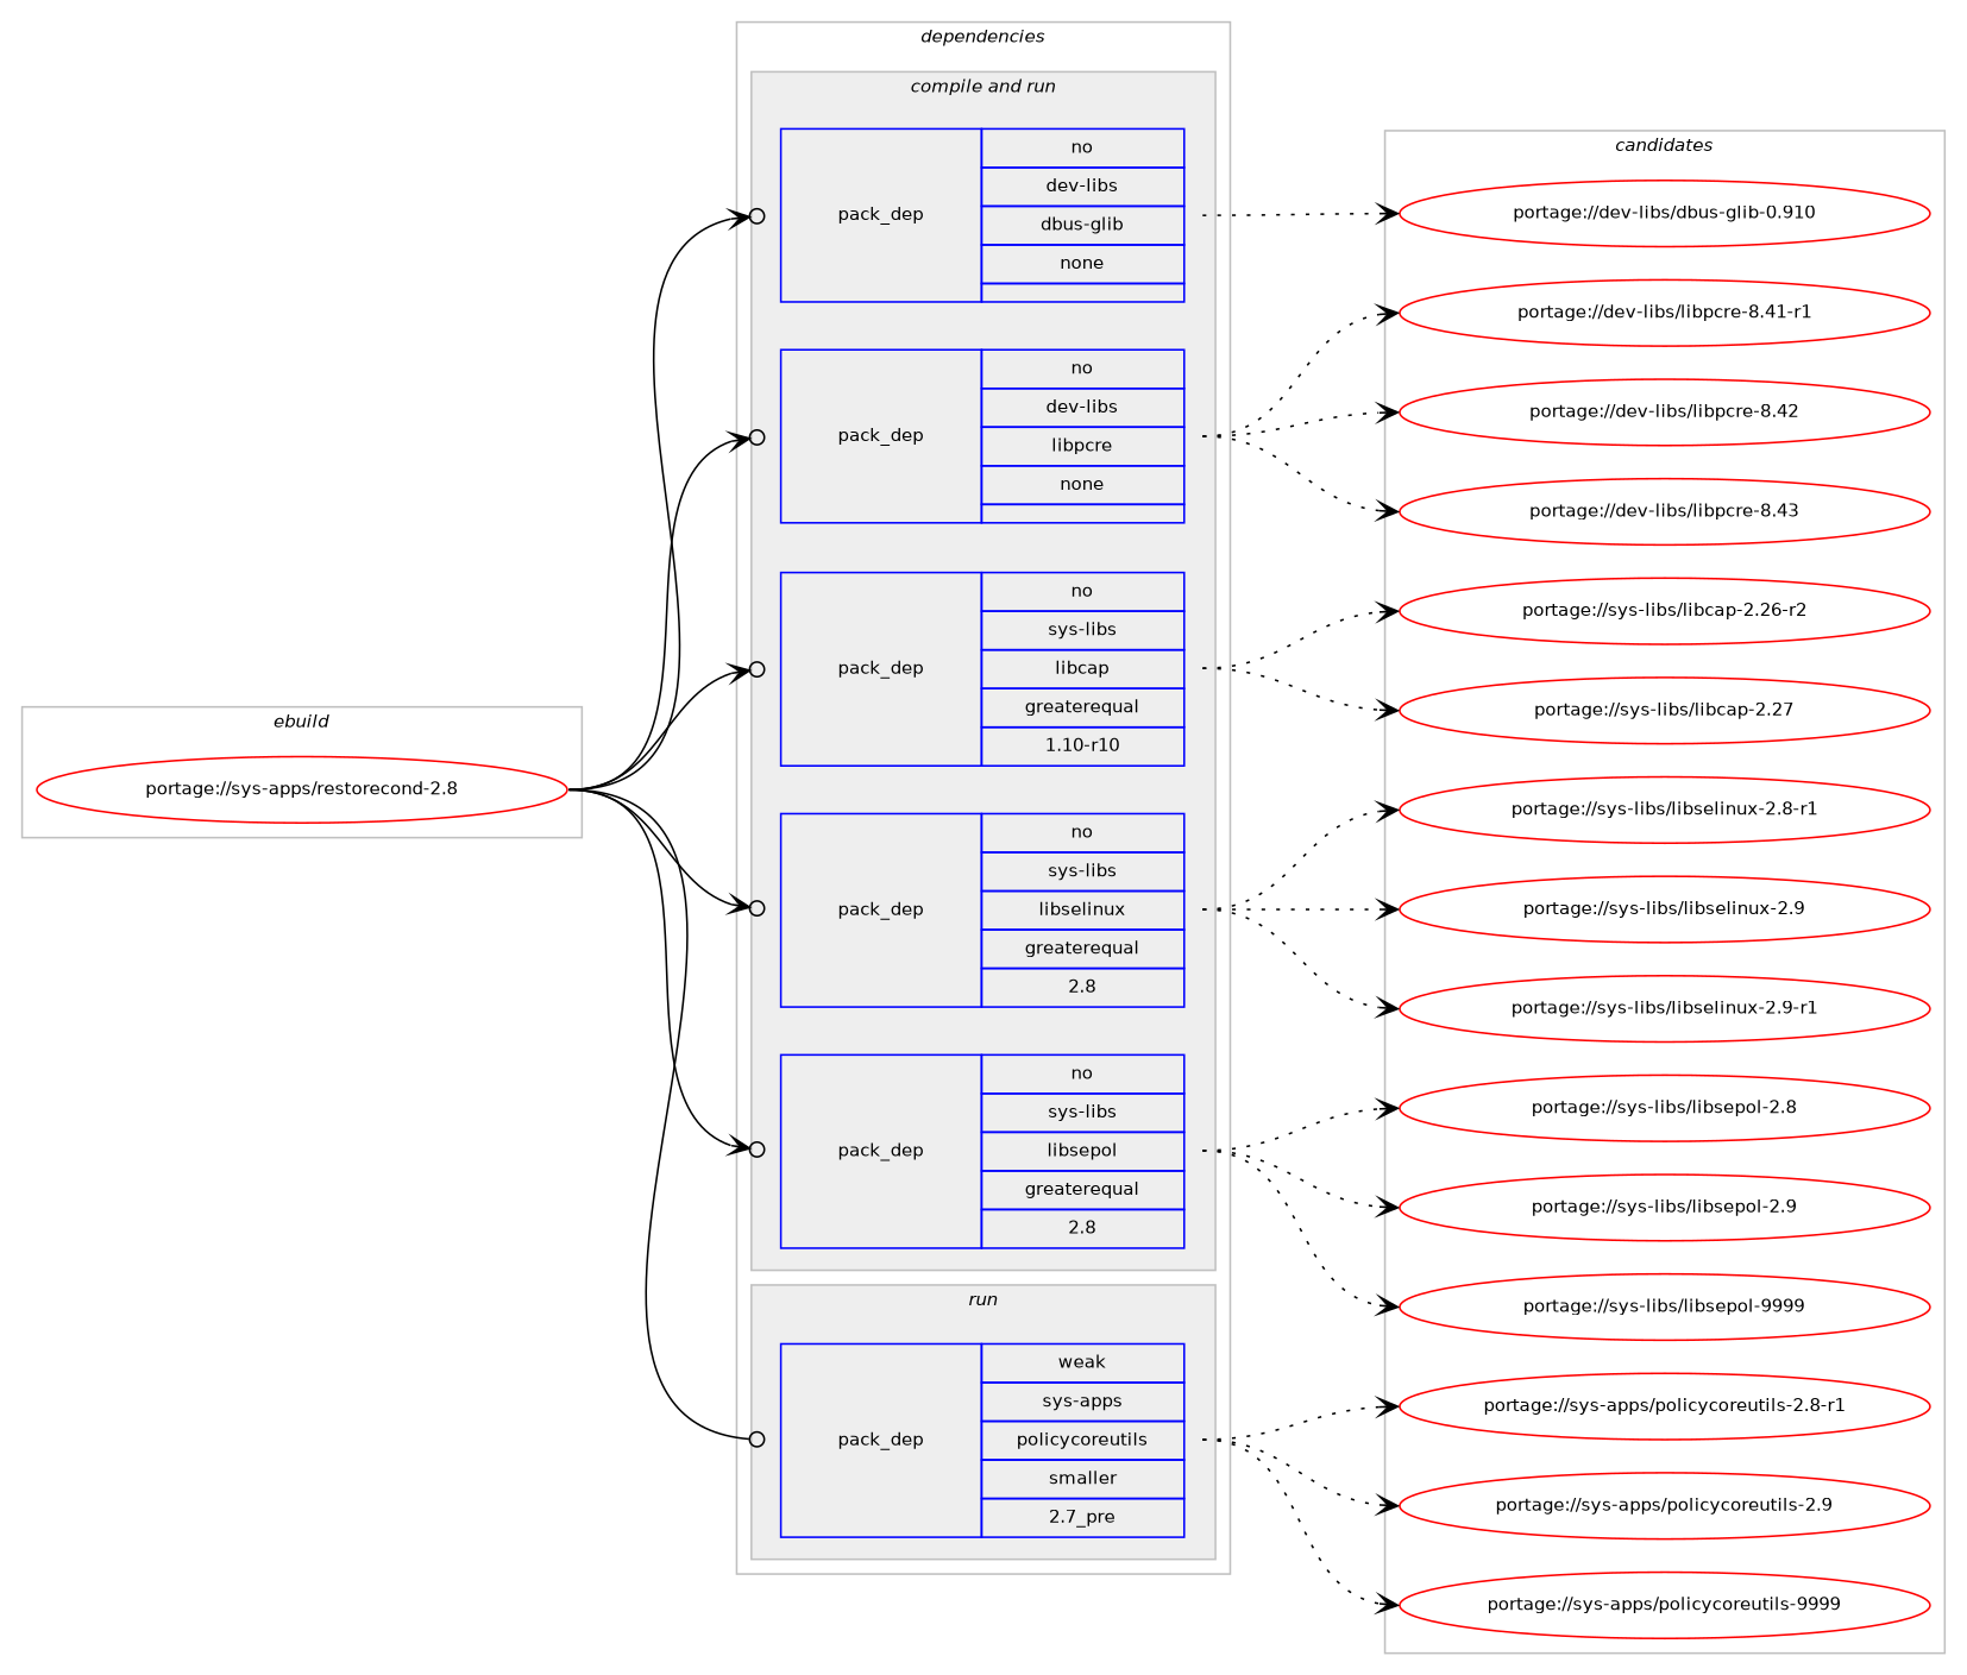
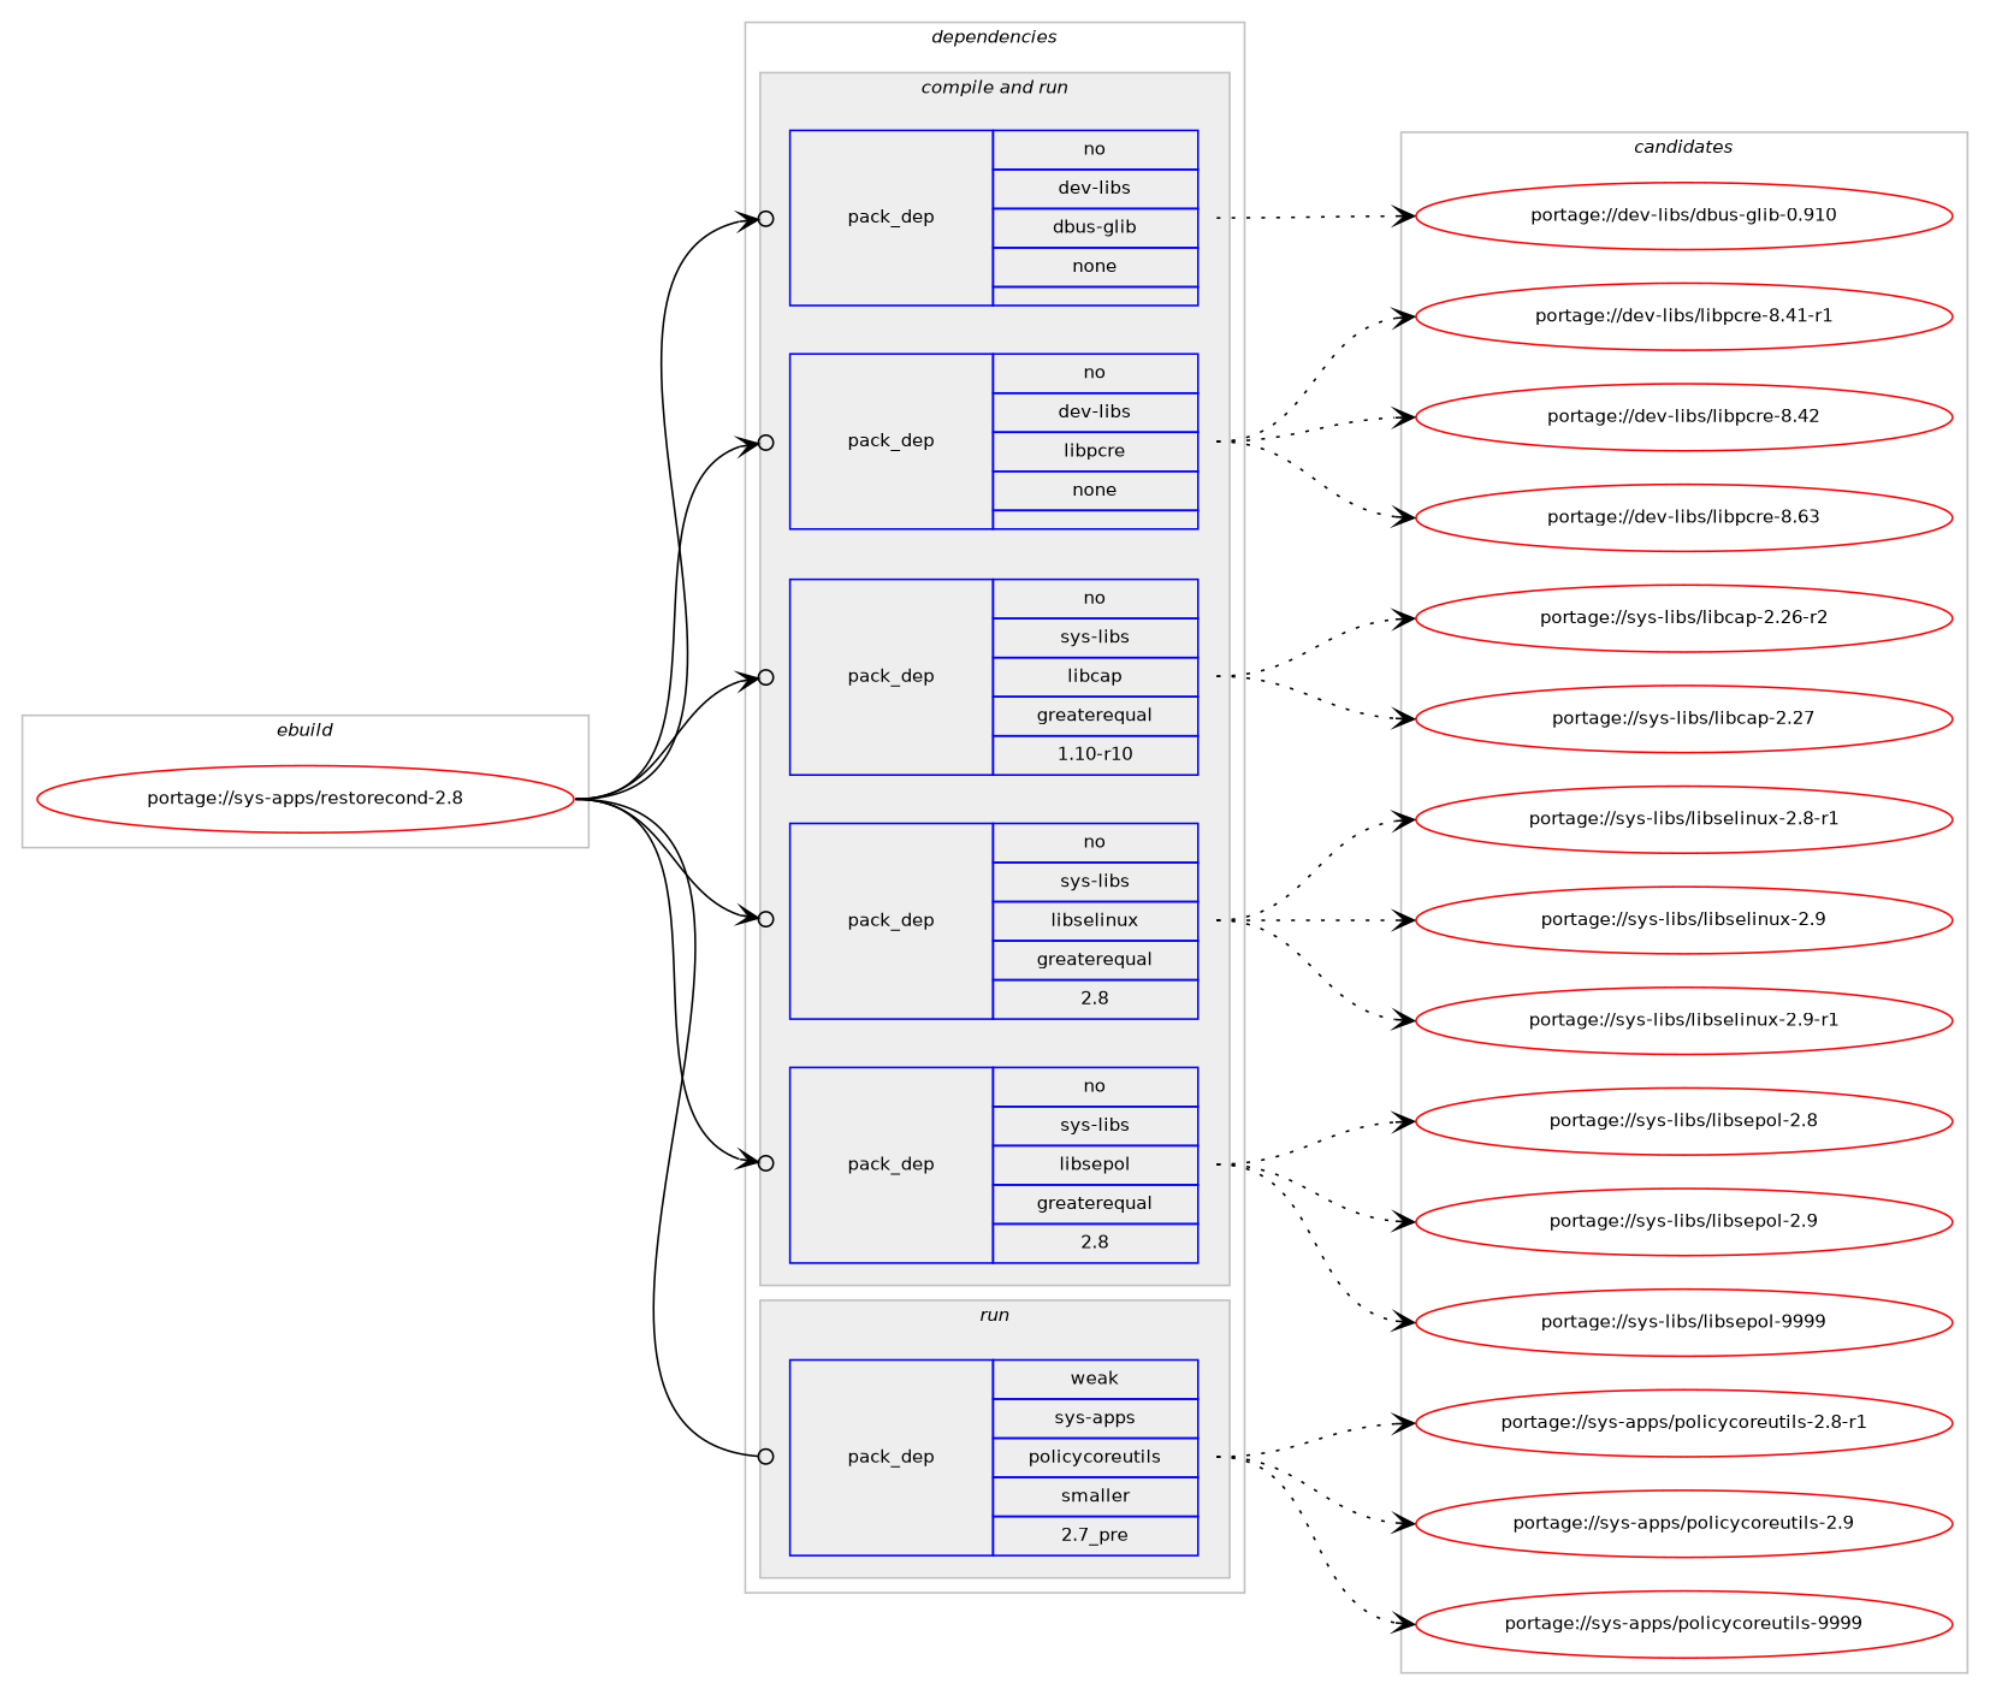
  digraph {
    compound=true
    concentrate=true
    fontname=Helvetica
    fontsize=10
    newrank=true
    rankdir=LR
    ranksep=1.5
    node [color=red fontname=Helvetica fontsize=10]
    edge [arrowhead=vee headport=w style=dotted tailport=e weight=100]
    n1 [label="portage://sys-apps/restorecond-2.8" width=4]
    n2 [color=blue label=<<TABLE BORDER="0" CELLBORDER="1" CELLSPACING="0" CELLPADDING="4" WIDTH="220"><TR><TD ROWSPAN="6" CELLPADDING="30">pack_dep</TD></TR><TR><TD WIDTH="110">no</TD></TR><TR><TD>dev-libs</TD></TR><TR><TD>dbus-glib</TD></TR><TR><TD>none</TD></TR><TR><TD></TD></TR></TABLE>> shape=none]
    n3 [color=blue label=<<TABLE BORDER="0" CELLBORDER="1" CELLSPACING="0" CELLPADDING="4" WIDTH="220"><TR><TD ROWSPAN="6" CELLPADDING="30">pack_dep</TD></TR><TR><TD WIDTH="110">no</TD></TR><TR><TD>dev-libs</TD></TR><TR><TD>libpcre</TD></TR><TR><TD>none</TD></TR><TR><TD></TD></TR></TABLE>> shape=none]
    n4 [color=blue label=<<TABLE BORDER="0" CELLBORDER="1" CELLSPACING="0" CELLPADDING="4" WIDTH="220"><TR><TD ROWSPAN="6" CELLPADDING="30">pack_dep</TD></TR><TR><TD WIDTH="110">no</TD></TR><TR><TD>sys-libs</TD></TR><TR><TD>libcap</TD></TR><TR><TD>greaterequal</TD></TR><TR><TD>1.10-r10</TD></TR></TABLE>> shape=none]
    n5 [color=blue label=<<TABLE BORDER="0" CELLBORDER="1" CELLSPACING="0" CELLPADDING="4" WIDTH="220"><TR><TD ROWSPAN="6" CELLPADDING="30">pack_dep</TD></TR><TR><TD WIDTH="110">no</TD></TR><TR><TD>sys-libs</TD></TR><TR><TD>libselinux</TD></TR><TR><TD>greaterequal</TD></TR><TR><TD>2.8</TD></TR></TABLE>> shape=none]
    n6 [color=blue label=<<TABLE BORDER="0" CELLBORDER="1" CELLSPACING="0" CELLPADDING="4" WIDTH="220"><TR><TD ROWSPAN="6" CELLPADDING="30">pack_dep</TD></TR><TR><TD WIDTH="110">no</TD></TR><TR><TD>sys-libs</TD></TR><TR><TD>libsepol</TD></TR><TR><TD>greaterequal</TD></TR><TR><TD>2.8</TD></TR></TABLE>> shape=none]
    n7 [color=blue label=<<TABLE BORDER="0" CELLBORDER="1" CELLSPACING="0" CELLPADDING="4" WIDTH="220"><TR><TD ROWSPAN="6" CELLPADDING="30">pack_dep</TD></TR><TR><TD WIDTH="110">weak</TD></TR><TR><TD>sys-apps</TD></TR><TR><TD>policycoreutils</TD></TR><TR><TD>smaller</TD></TR><TR><TD>2.7_pre</TD></TR></TABLE>> shape=none]
    n8 [label="portage://dev-libs/dbus-glib-0.910" width=4]
    n9 [label="portage://dev-libs/libpcre-8.41-r1" width=4]
    n10 [label="portage://dev-libs/libpcre-8.42" width=4]
-   n11 [label="portage://dev-libs/libpcre-8.43" width=4]
+   n11 [label="portage://dev-libs/libpcre-8.63" width=4]
    n12 [label="portage://sys-libs/libcap-2.26-r2" width=4]
    n13 [label="portage://sys-libs/libcap-2.27" width=4]
    n14 [label="portage://sys-libs/libselinux-2.8-r1" width=4]
    n15 [label="portage://sys-libs/libselinux-2.9" width=4]
    n16 [label="portage://sys-libs/libselinux-2.9-r1" width=4]
    n17 [label="portage://sys-libs/libsepol-2.8" width=4]
    n18 [label="portage://sys-libs/libsepol-2.9" width=4]
    n19 [label="portage://sys-libs/libsepol-9999" width=4]
    n20 [label="portage://sys-apps/policycoreutils-2.8-r1" width=4]
    n21 [label="portage://sys-apps/policycoreutils-2.9" width=4]
    n22 [label="portage://sys-apps/policycoreutils-9999" width=4]
    subgraph cluster_1 {
      color=gray
      label=<<i>ebuild</i>>
      rank=same
      n1
    }
    subgraph cluster_2 {
      color=gray
      label=<<i>dependencies</i>>
      subgraph cluster_3 {
        color=gray
        fillcolor="#eeeeee"
        label=<<i>compile</i>>
        style=filled
      }
      subgraph cluster_4 {
        color=gray
        fillcolor="#eeeeee"
        label=<<i>compile and run</i>>
        style=filled
        subgraph sub_5 {
          color=gray
          fillcolor="#eeeeee"
          label=<<i>compile and run</i>>
          style=filled
          n2
        }
        subgraph sub_6 {
          color=gray
          fillcolor="#eeeeee"
          label=<<i>compile and run</i>>
          style=filled
          n3
        }
        subgraph sub_7 {
          color=gray
          fillcolor="#eeeeee"
          label=<<i>compile and run</i>>
          style=filled
          n4
        }
        subgraph sub_8 {
          color=gray
          fillcolor="#eeeeee"
          label=<<i>compile and run</i>>
          style=filled
          n5
        }
        subgraph sub_9 {
          color=gray
          fillcolor="#eeeeee"
          label=<<i>compile and run</i>>
          style=filled
          n6
        }
      }
      subgraph cluster_10 {
        color=gray
        fillcolor="#eeeeee"
        label=<<i>run</i>>
        style=filled
        subgraph sub_11 {
          color=gray
          fillcolor="#eeeeee"
          label=<<i>run</i>>
          style=filled
          n7
        }
      }
    }
    subgraph cluster_12 {
      color=gray
      label=<<i>candidates</i>>
      rank=same
      subgraph sub_13 {
        color=black
        label=<<i>candidates</i>>
        nodesep=1
        rank=same
        n8
      }
      subgraph sub_14 {
        color=black
        label=<<i>candidates</i>>
        nodesep=1
        rank=same
        n9
        n10
        n11
      }
      subgraph sub_15 {
        color=black
        label=<<i>candidates</i>>
        nodesep=1
        rank=same
        n12
        n13
      }
      subgraph sub_16 {
        color=black
        label=<<i>candidates</i>>
        nodesep=1
        rank=same
        n14
        n15
        n16
      }
      subgraph sub_17 {
        color=black
        label=<<i>candidates</i>>
        nodesep=1
        rank=same
        n17
        n18
        n19
      }
      subgraph sub_18 {
        color=black
        label=<<i>candidates</i>>
        nodesep=1
        rank=same
        n20
        n21
        n22
      }
    }
    n1 -> n2 [arrowhead=odotvee style=solid weight=20]
    n1 -> n3 [arrowhead=odotvee style=solid weight=20]
    n1 -> n4 [arrowhead=odotvee style=solid weight=20]
    n1 -> n5 [arrowhead=odotvee style=solid weight=20]
    n1 -> n6 [arrowhead=odotvee style=solid weight=20]
    n1 -> n7 [arrowhead=odot style=solid weight=20]
    n2 -> n8
    n3 -> n9
    n3 -> n10
    n3 -> n11
    n4 -> n12
    n4 -> n13
    n5 -> n14
    n5 -> n15
    n5 -> n16
    n6 -> n17
    n6 -> n18
    n6 -> n19
    n7 -> n20
    n7 -> n21
    n7 -> n22
  }
